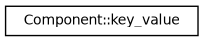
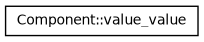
  digraph {
    rankdir=LR
-   n1 [color=black fillcolor=white fontname=Helvetica fontsize=10 height=0.2 label="Component::key_value" shape=record style=filled width=0.4]
+   n1 [color=black fillcolor=white fontname=Helvetica fontsize=10 height=0.2 label="Component::value_value" shape=record style=filled width=0.4]
  }
